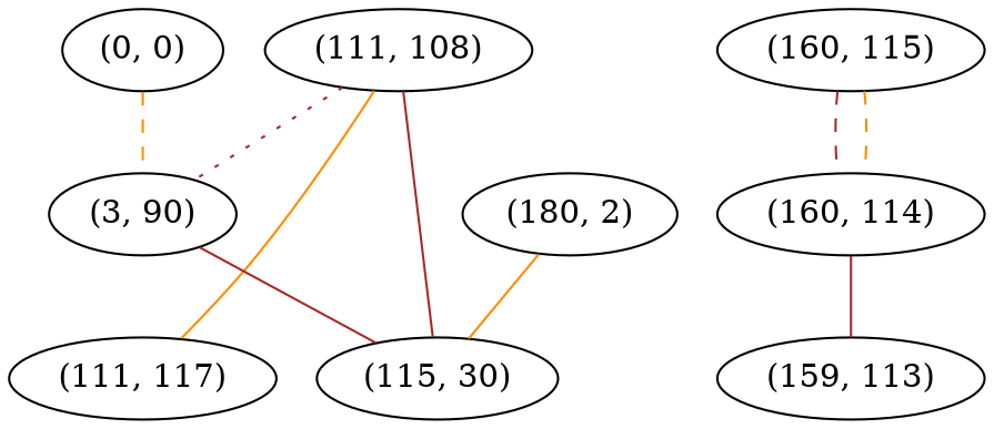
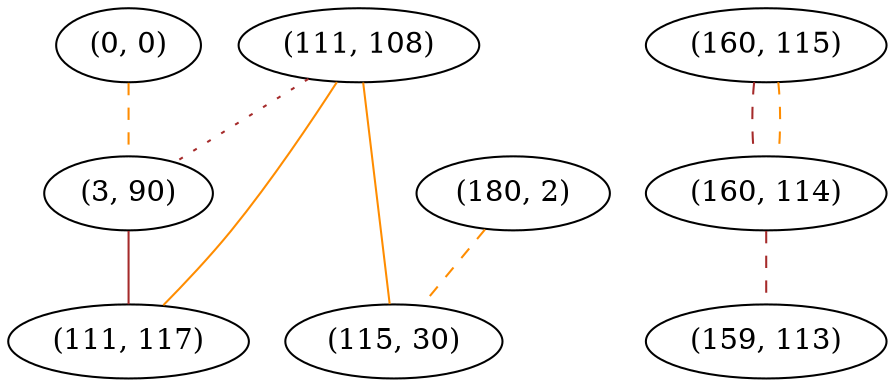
  graph {
    edge [color=brown style=solid weight=1]
    "(111, 108)"
    "(111, 117)"
    "(3, 90)"
    "(115, 30)"
    "(160, 115)"
    "(160, 114)"
    "(0, 0)"
    "(180, 2)"
    "(159, 113)"
    "(111, 108)" -- "(111, 117)" [color=darkorange]
    "(111, 108)" -- "(3, 90)" [style=dotted]
-   "(111, 108)" -- "(115, 30)"
-   "(3, 90)" -- "(115, 30)"
+   "(111, 108)" -- "(115, 30)" [color=darkorange]
+   "(3, 90)" -- "(111, 117)"
    "(160, 115)" -- "(160, 114)" [style=dashed weight=2]
    "(160, 115)" -- "(160, 114)" [color=darkorange style=dashed]
-   "(160, 114)" -- "(159, 113)"
+   "(160, 114)" -- "(159, 113)" [style=dashed]
    "(0, 0)" -- "(3, 90)" [color=darkorange style=dashed weight=4]
-   "(180, 2)" -- "(115, 30)" [color=darkorange]
+   "(180, 2)" -- "(115, 30)" [color=darkorange style=dashed]
  }
